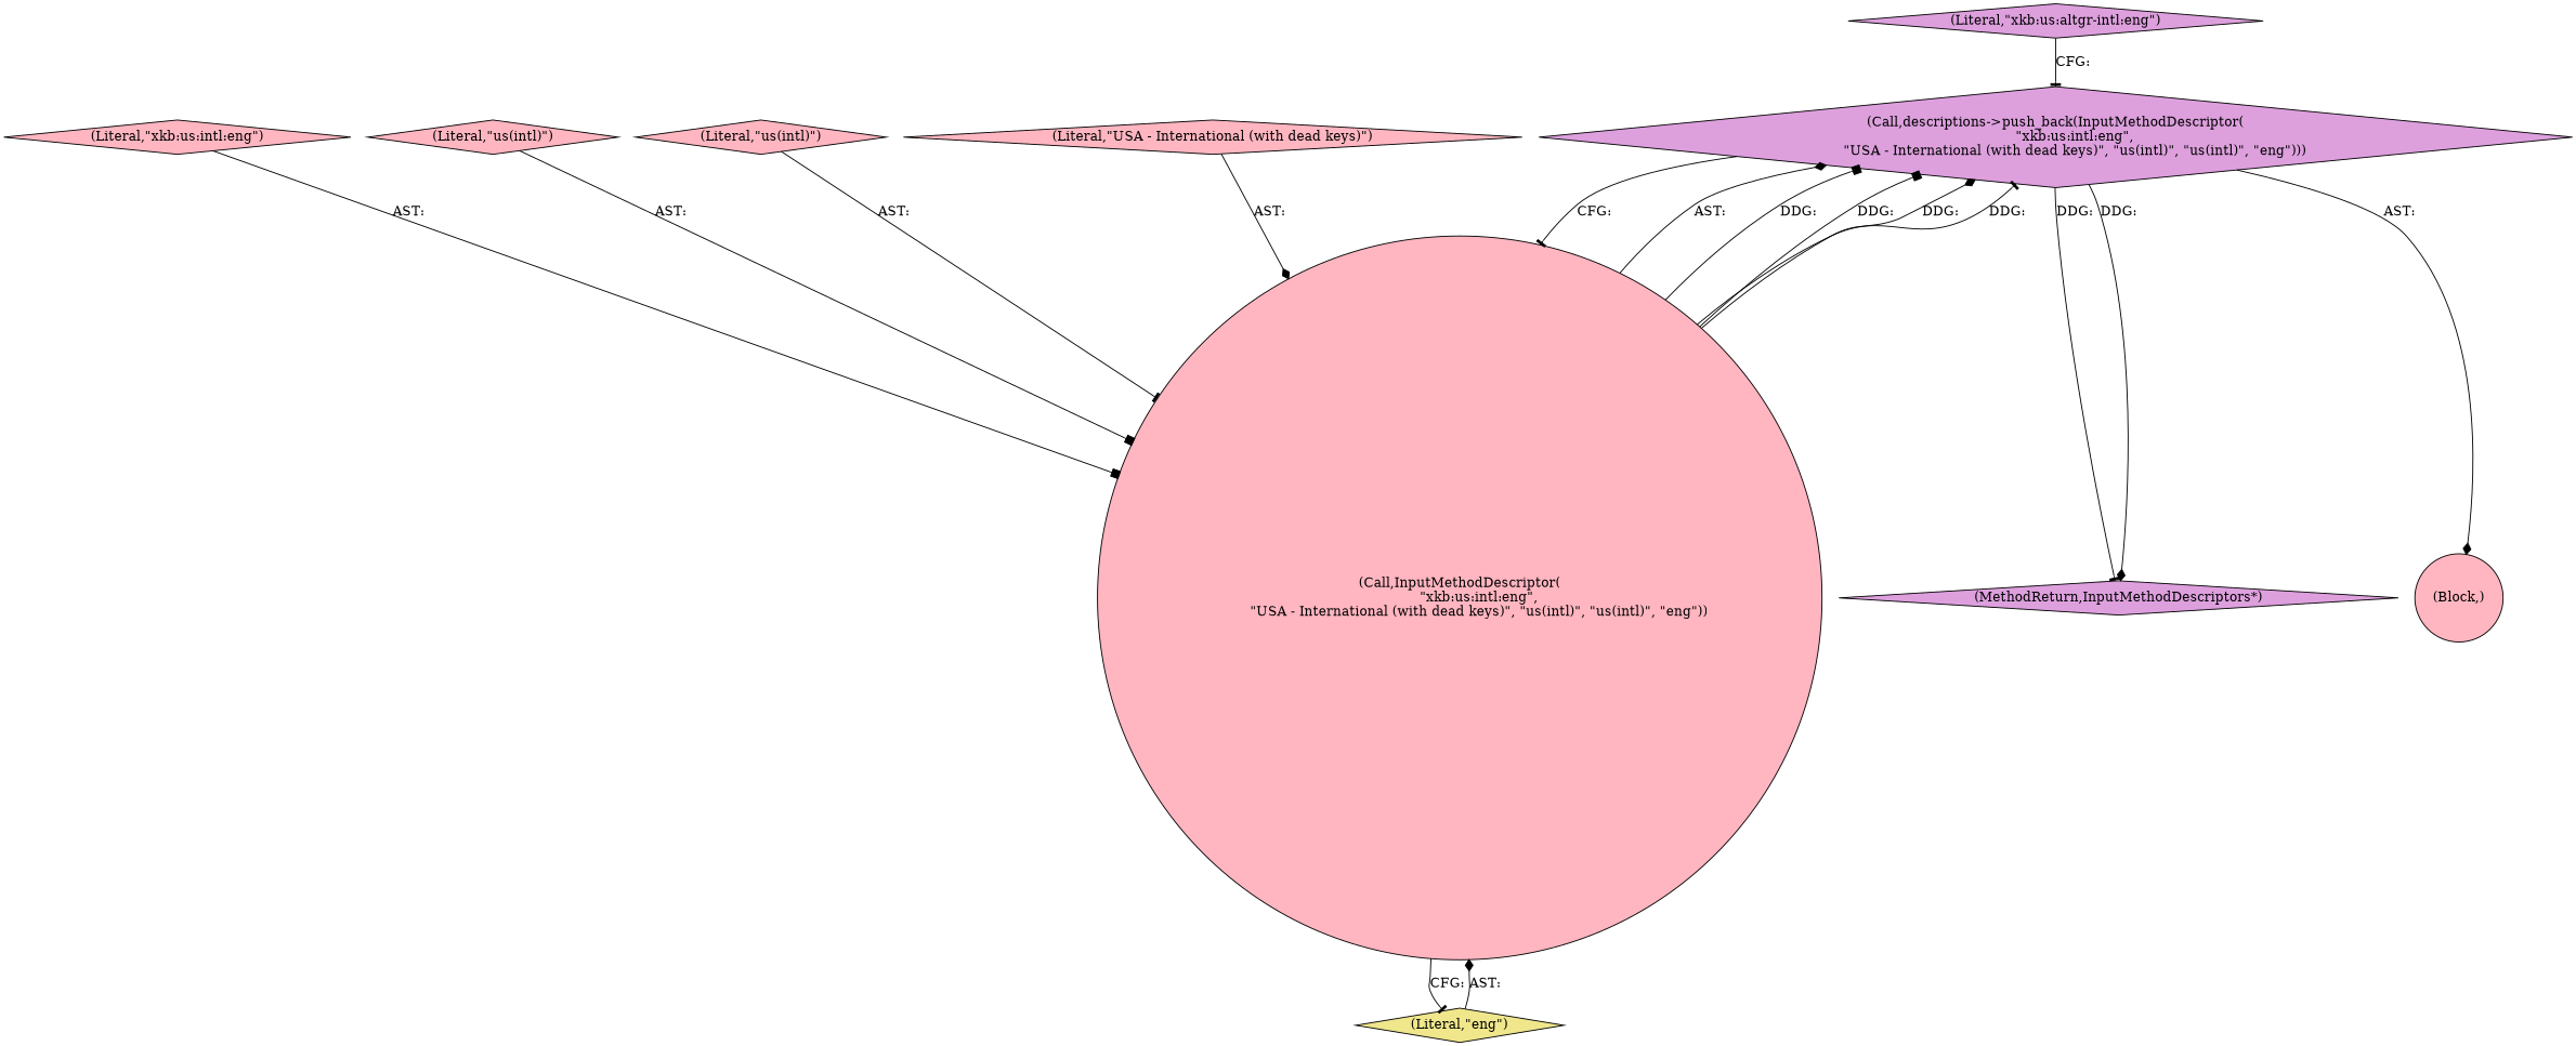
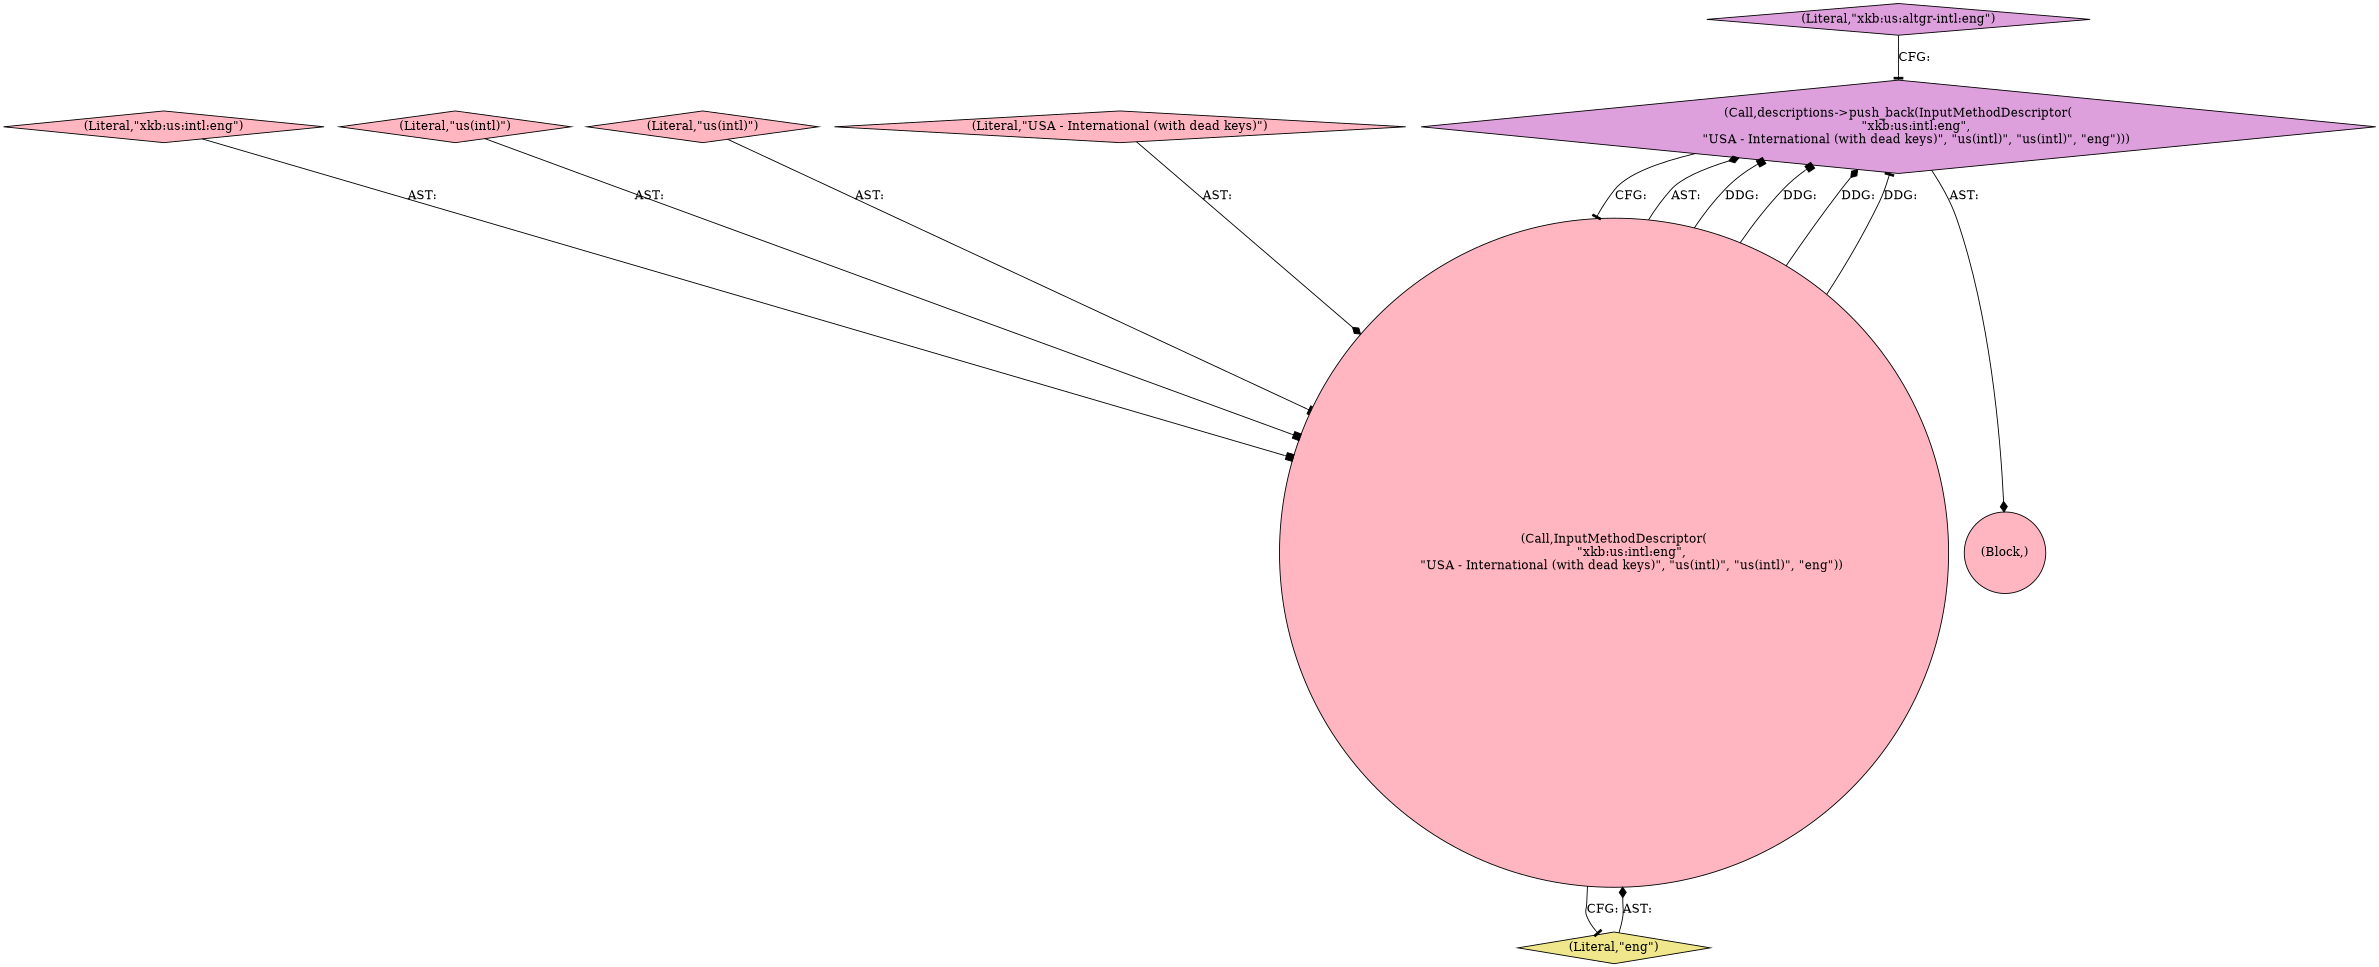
  digraph {
    node [style=filled fillcolor=lightpink shape=diamond]
    edge [arrowhead=tee]
    n1 [label="(Call,descriptions->push_back(InputMethodDescriptor(\n         \"xkb:us:intl:eng\",\n         \"USA - International (with dead keys)\", \"us(intl)\", \"us(intl)\", \"eng\")))" fillcolor=plum]
    n2 [label="(Call,InputMethodDescriptor(\n         \"xkb:us:intl:eng\",\n         \"USA - International (with dead keys)\", \"us(intl)\", \"us(intl)\", \"eng\"))" shape=circle]
-   n3 [label="(MethodReturn,InputMethodDescriptors*)" fillcolor=plum]
    n4 [label="(Block,)" shape=circle]
    n5 [label="(Literal,\"eng\")" fillcolor=khaki]
    n6 [label="(Literal,\"xkb:us:intl:eng\")"]
    n7 [label="(Literal,\"us(intl)\")"]
    n8 [label="(Literal,\"us(intl)\")"]
    n9 [label="(Literal,\"USA - International (with dead keys)\")"]
    n10 [label="(Literal,\"xkb:us:altgr-intl:eng\")" fillcolor=plum]
    n1 -> n2 [label="CFG: "]
-   n1 -> n3 [label="DDG: "]
-   n1 -> n3 [label="DDG: " arrowhead=diamond]
    n1 -> n4 [label="AST: " arrowhead=diamond]
    n2 -> n1 [label="AST: " arrowhead=diamond]
    n2 -> n1 [label="DDG: " arrowhead=box]
    n2 -> n1 [label="DDG: " arrowhead=box]
    n2 -> n1 [label="DDG: " arrowhead=diamond]
    n2 -> n1 [label="DDG: "]
    n2 -> n5 [label="CFG: "]
    n5 -> n2 [label="AST: " arrowhead=diamond]
    n6 -> n2 [label="AST: " arrowhead=box]
    n7 -> n2 [label="AST: " arrowhead=box]
    n8 -> n2 [label="AST: "]
    n9 -> n2 [label="AST: " arrowhead=diamond]
    n10 -> n1 [label="CFG: "]
  }
